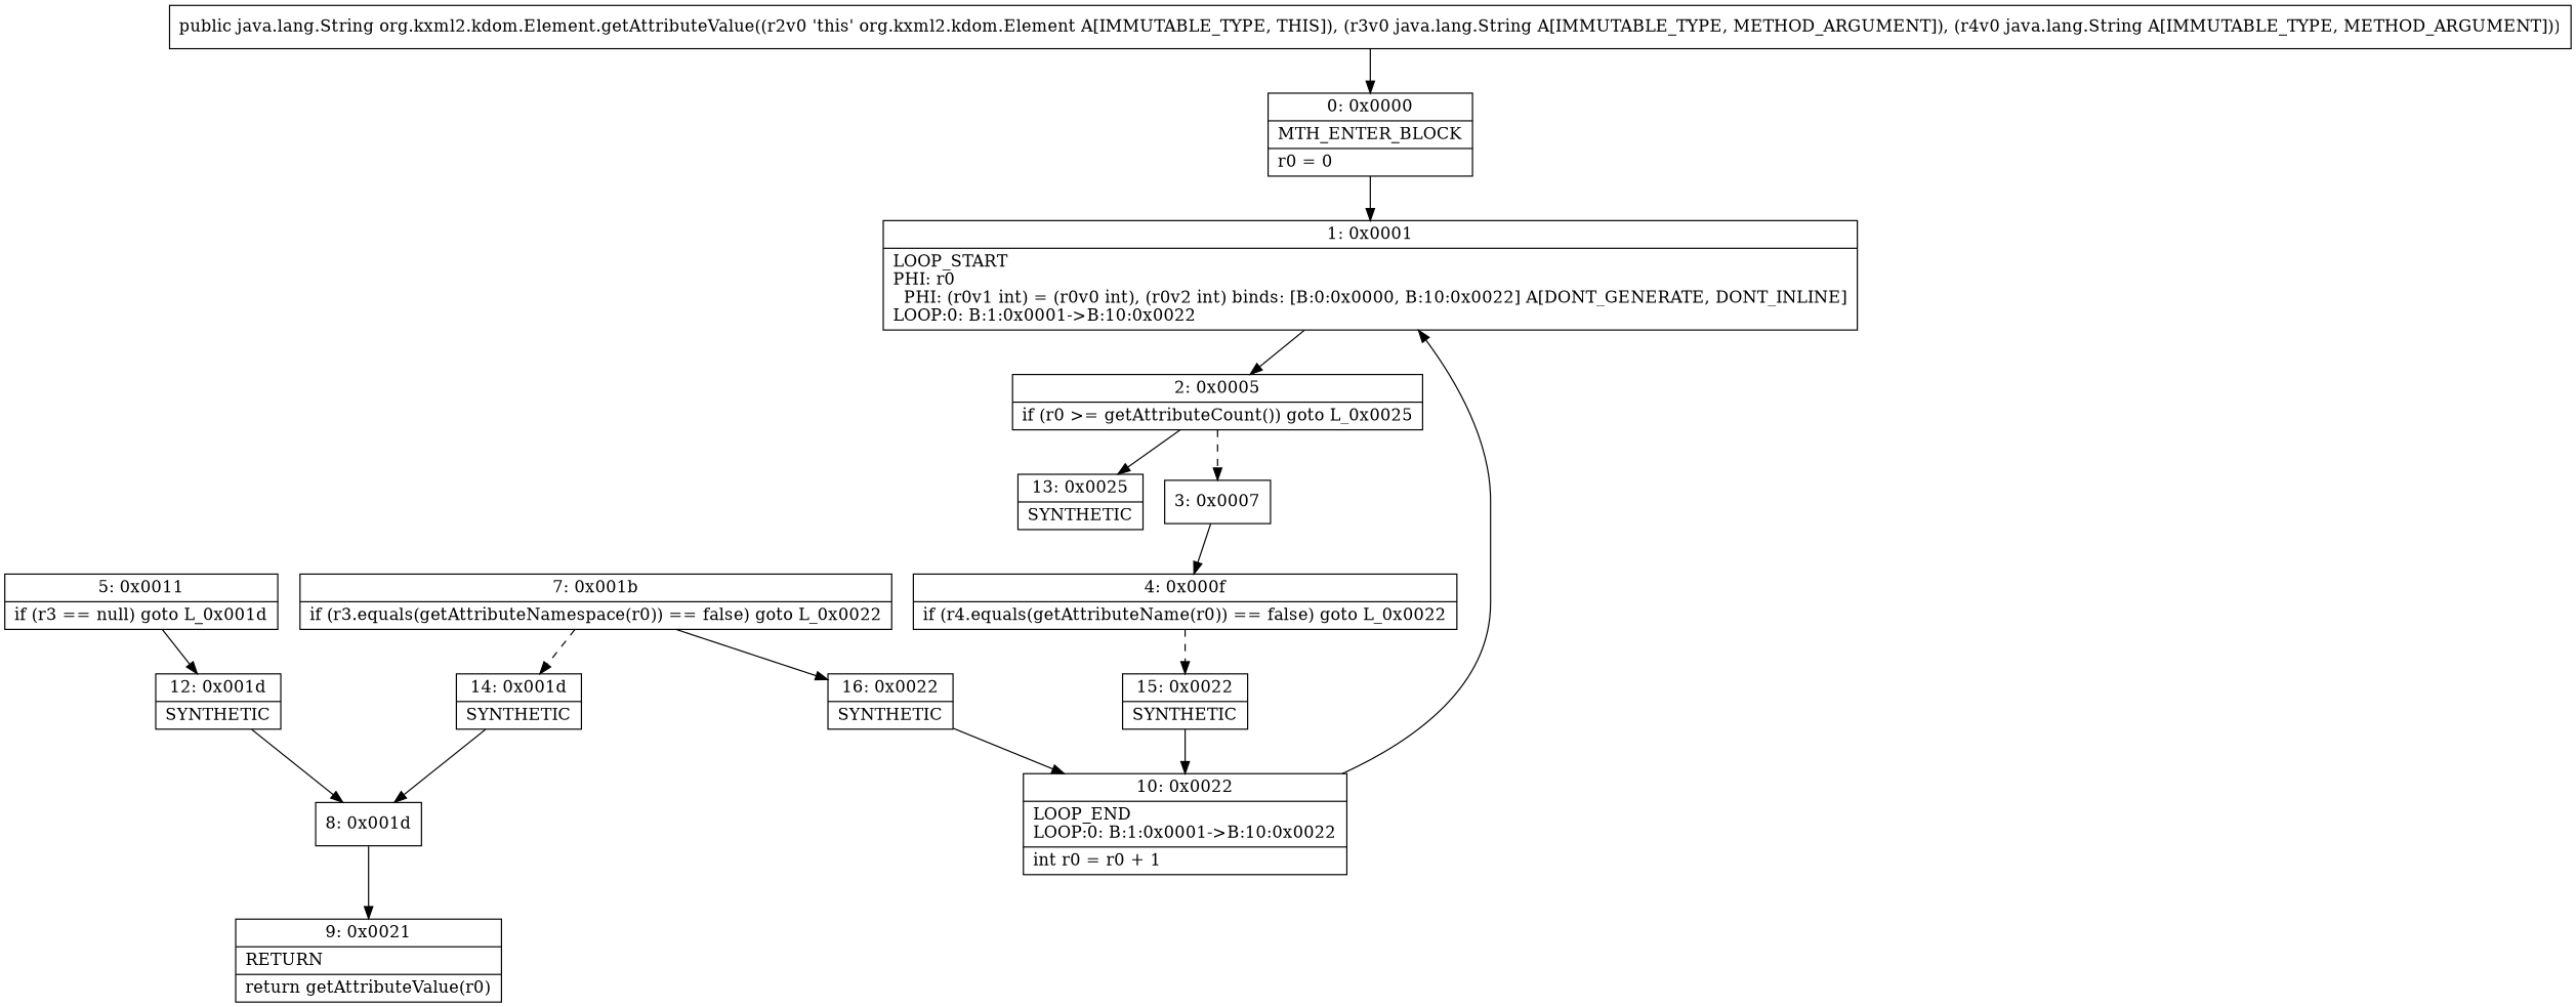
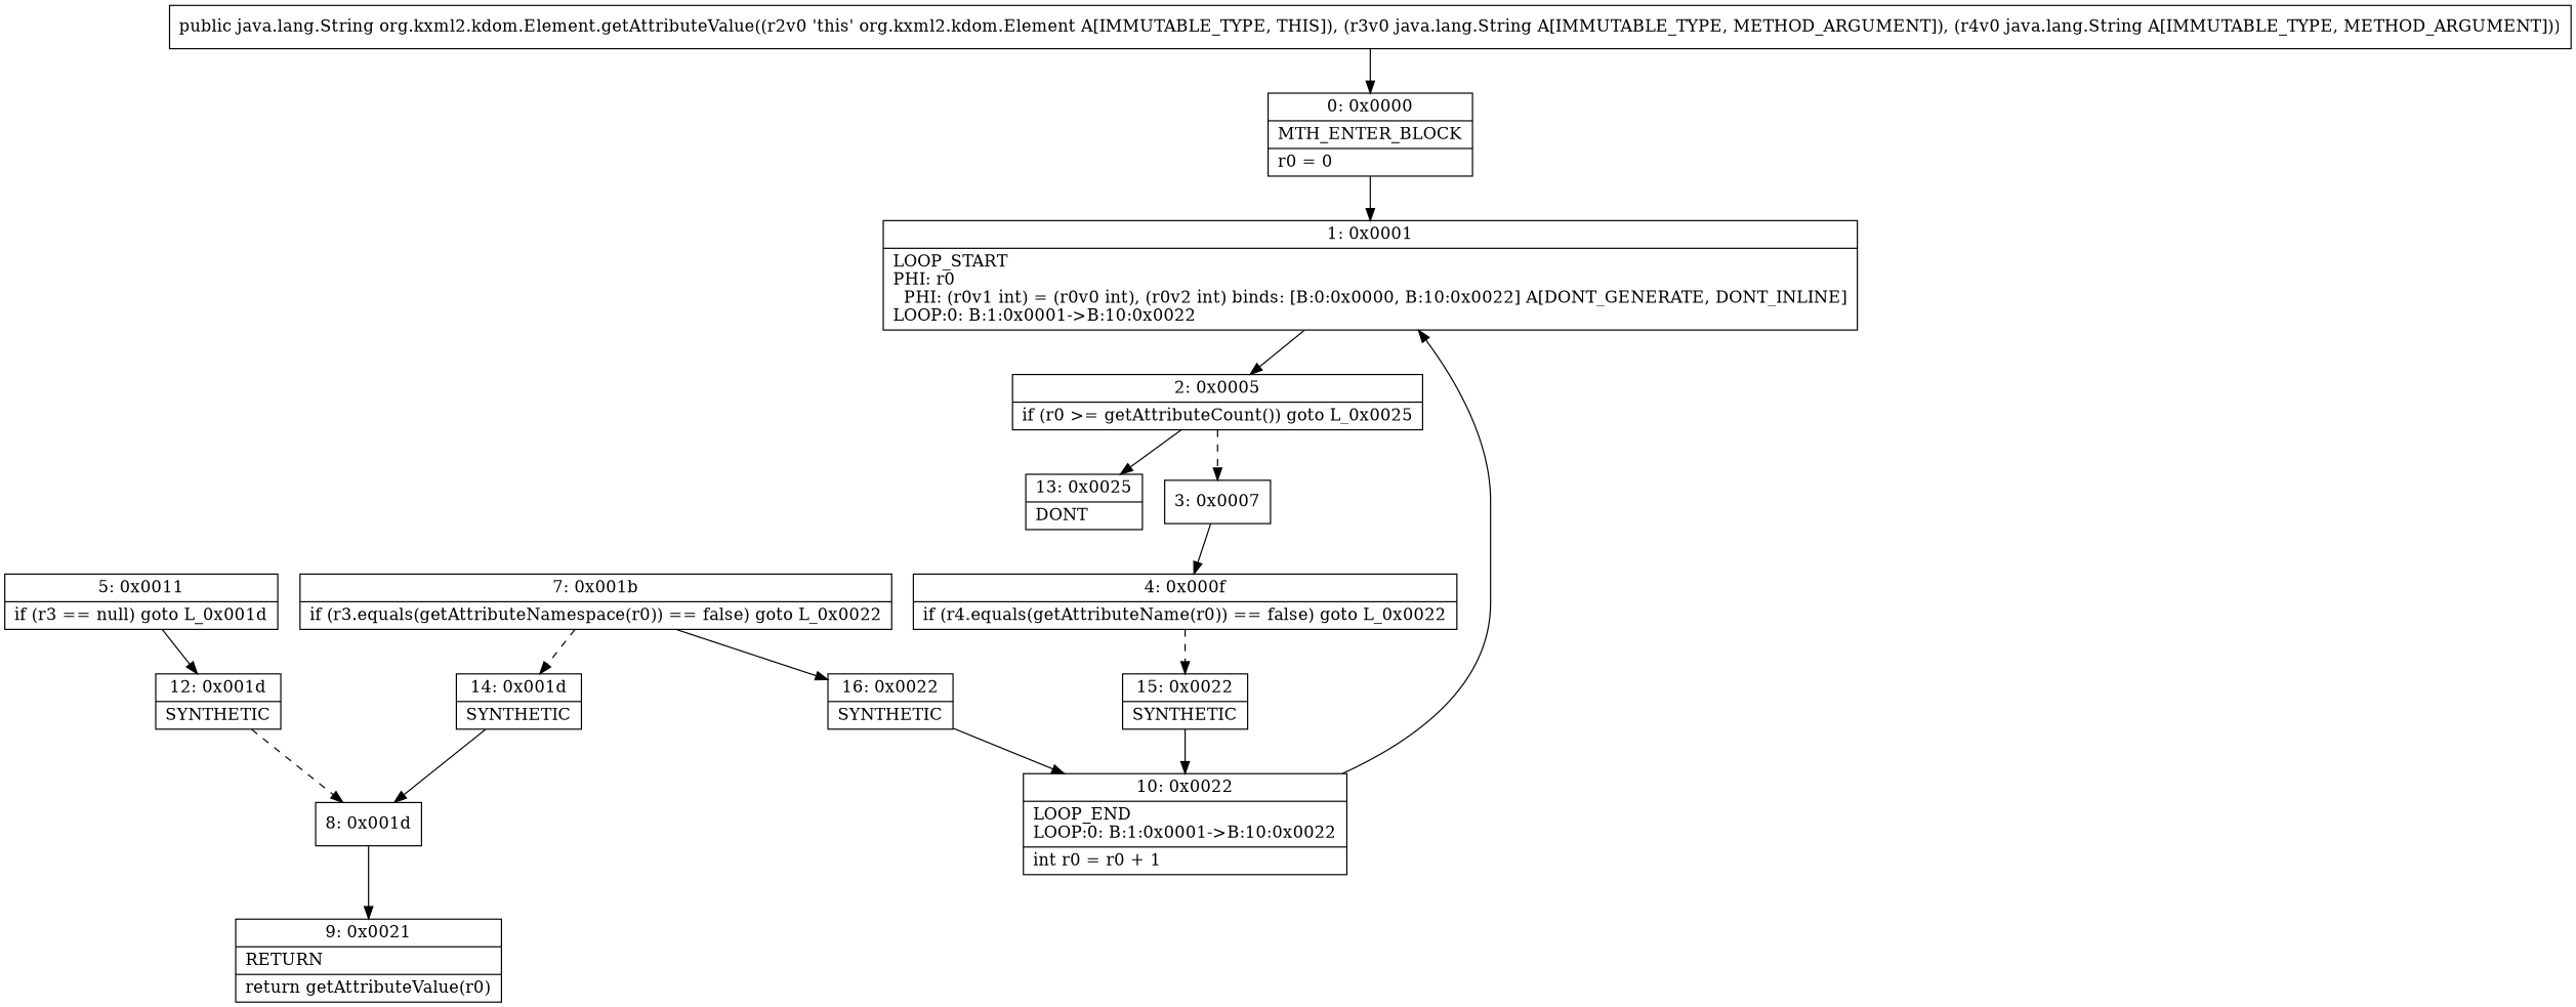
  digraph {
    node [shape=record]
    n1 [label="{0\:\ 0x0000|MTH_ENTER_BLOCK\l|r0 = 0\l}"]
    n2 [label="{1\:\ 0x0001|LOOP_START\lPHI: r0 \l  PHI: (r0v1 int) = (r0v0 int), (r0v2 int) binds: [B:0:0x0000, B:10:0x0022] A[DONT_GENERATE, DONT_INLINE]\lLOOP:0: B:1:0x0001\-\>B:10:0x0022\l}"]
    n3 [label="{2\:\ 0x0005|if (r0 \>= getAttributeCount()) goto L_0x0025\l}"]
    n4 [label="{3\:\ 0x0007}"]
-   n5 [label="{13\:\ 0x0025|SYNTHETIC\l}"]
+   n5 [label="{13\:\ 0x0025|DONT\l}"]
    n6 [label="{4\:\ 0x000f|if (r4.equals(getAttributeName(r0)) == false) goto L_0x0022\l}"]
    n7 [label="{15\:\ 0x0022|SYNTHETIC\l}"]
    n8 [label="{5\:\ 0x0011|if (r3 == null) goto L_0x001d\l}"]
    n9 [label="{12\:\ 0x001d|SYNTHETIC\l}"]
    n10 [label="{10\:\ 0x0022|LOOP_END\lLOOP:0: B:1:0x0001\-\>B:10:0x0022\l|int r0 = r0 + 1\l}"]
    n11 [label="{8\:\ 0x001d}"]
    n12 [label="{7\:\ 0x001b|if (r3.equals(getAttributeNamespace(r0)) == false) goto L_0x0022\l}"]
    n13 [label="{14\:\ 0x001d|SYNTHETIC\l}"]
    n14 [label="{16\:\ 0x0022|SYNTHETIC\l}"]
    n15 [label="{9\:\ 0x0021|RETURN\l|return getAttributeValue(r0)\l}"]
    n16 [label="{public java.lang.String org.kxml2.kdom.Element.getAttributeValue((r2v0 'this' org.kxml2.kdom.Element A[IMMUTABLE_TYPE, THIS]), (r3v0 java.lang.String A[IMMUTABLE_TYPE, METHOD_ARGUMENT]), (r4v0 java.lang.String A[IMMUTABLE_TYPE, METHOD_ARGUMENT])) }"]
    n1 -> n2
    n2 -> n3
    n3 -> n4 [style=dashed]
    n3 -> n5
    n4 -> n6
    n6 -> n7 [style=dashed]
    n7 -> n10
    n8 -> n9
-   n9 -> n11
+   n9 -> n11 [style=dashed]
    n10 -> n2
    n11 -> n15
    n12 -> n13 [style=dashed]
    n12 -> n14
    n13 -> n11
    n14 -> n10
    n16 -> n1
  }
